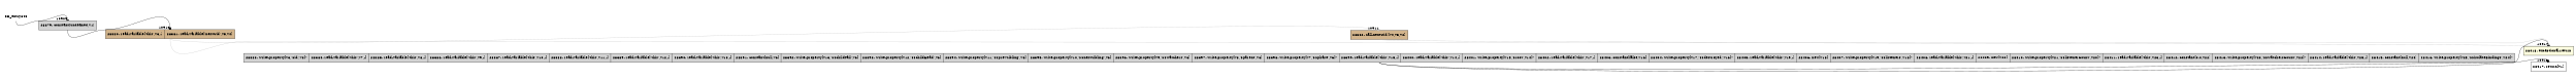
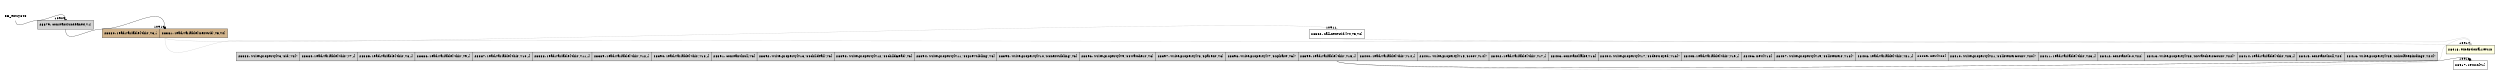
  digraph {
    rankdir=LR
    node [fillcolor=white shape=record style=filled]
    edge [arrowhead=box headport=n tailport=s color=gray]
    BB_entry848 [shape=none]
    n2 [fillcolor=lightgrey label="{28379: constant[undefined,v1]}"]
    n3 [fillcolor=tan label="{28380: read-variable['this',v3,-]|28381: read-variable['nextUid',v5,v4]}"]
-   n4 [fillcolor=tan label="{28382: call-nextUid [v4,v5,v2]}"]
+   n4 [label="{28382: call-nextUid [v4,v5,v2]}"]
    n5 [fillcolor=lightyellow label="{28418: exceptional-return}"]
    n6 [fillcolor=lightgrey label="{28383: write-property[v3,'$id',v2]*|28384: read-variable['this',v7,-]|28385: read-variable['this',v8,-]|28386: read-variable['this',v9,-]|28387: read-variable['this',v10,-]|28388: read-variable['this',v11,-]|28389: read-variable['this',v12,-]|28390: read-variable['this',v13,-]|28391: constant[null,v6]|28392: write-property[v13,'$$childTail',v6]|28393: write-property[v12,'$$childHead',v6]|28394: write-property[v11,'$$prevSibling',v6]|28395: write-property[v10,'$$nextSibling',v6]|28396: write-property[v9,'$$watchers',v6]|28397: write-property[v8,'$parent',v6]|28398: write-property[v7,'$$phase',v6]*|28399: read-variable['this',v15,-]|28400: read-variable['this',v14,-]|28401: write-property[v15,'$root',v14]*|28402: read-variable['this',v17,-]|28403: constant[false,v16]|28404: write-property[v17,'$$destroyed',v16]*|28405: read-variable['this',v19,-]|28406: new[v18]|28407: write-property[v19,'$$listeners',v18]*|28408: read-variable['this',v21,-]|28409: new[v20]|28410: write-property[v21,'$$listenerCount',v20]*|28411: read-variable['this',v23,-]|28412: constant[0.0,v22]|28413: write-property[v23,'$$watchersCount',v22]*|28414: read-variable['this',v25,-]|28415: constant[null,v24]|28416: write-property[v25,'$$isolateBindings',v24]*}"]
    n7 [label="{28417: return[v1]}"]
    BB_entry848 -> n2 [arrowhead=tee headlabel="    10909" color=""]
    n2 -> n3 [headlabel="      10910" color=""]
    n3 -> n4 [headlabel="      10911"]
    n3 -> n5 [arrowhead=tee headlabel="      10914"]
    n4 -> n5
-   n6 -> n5 [arrowhead=tee color=black]
+   n6 -> n5 [arrowhead=tee]
    n6 -> n7 [headlabel="      10913" color=""]
  }
